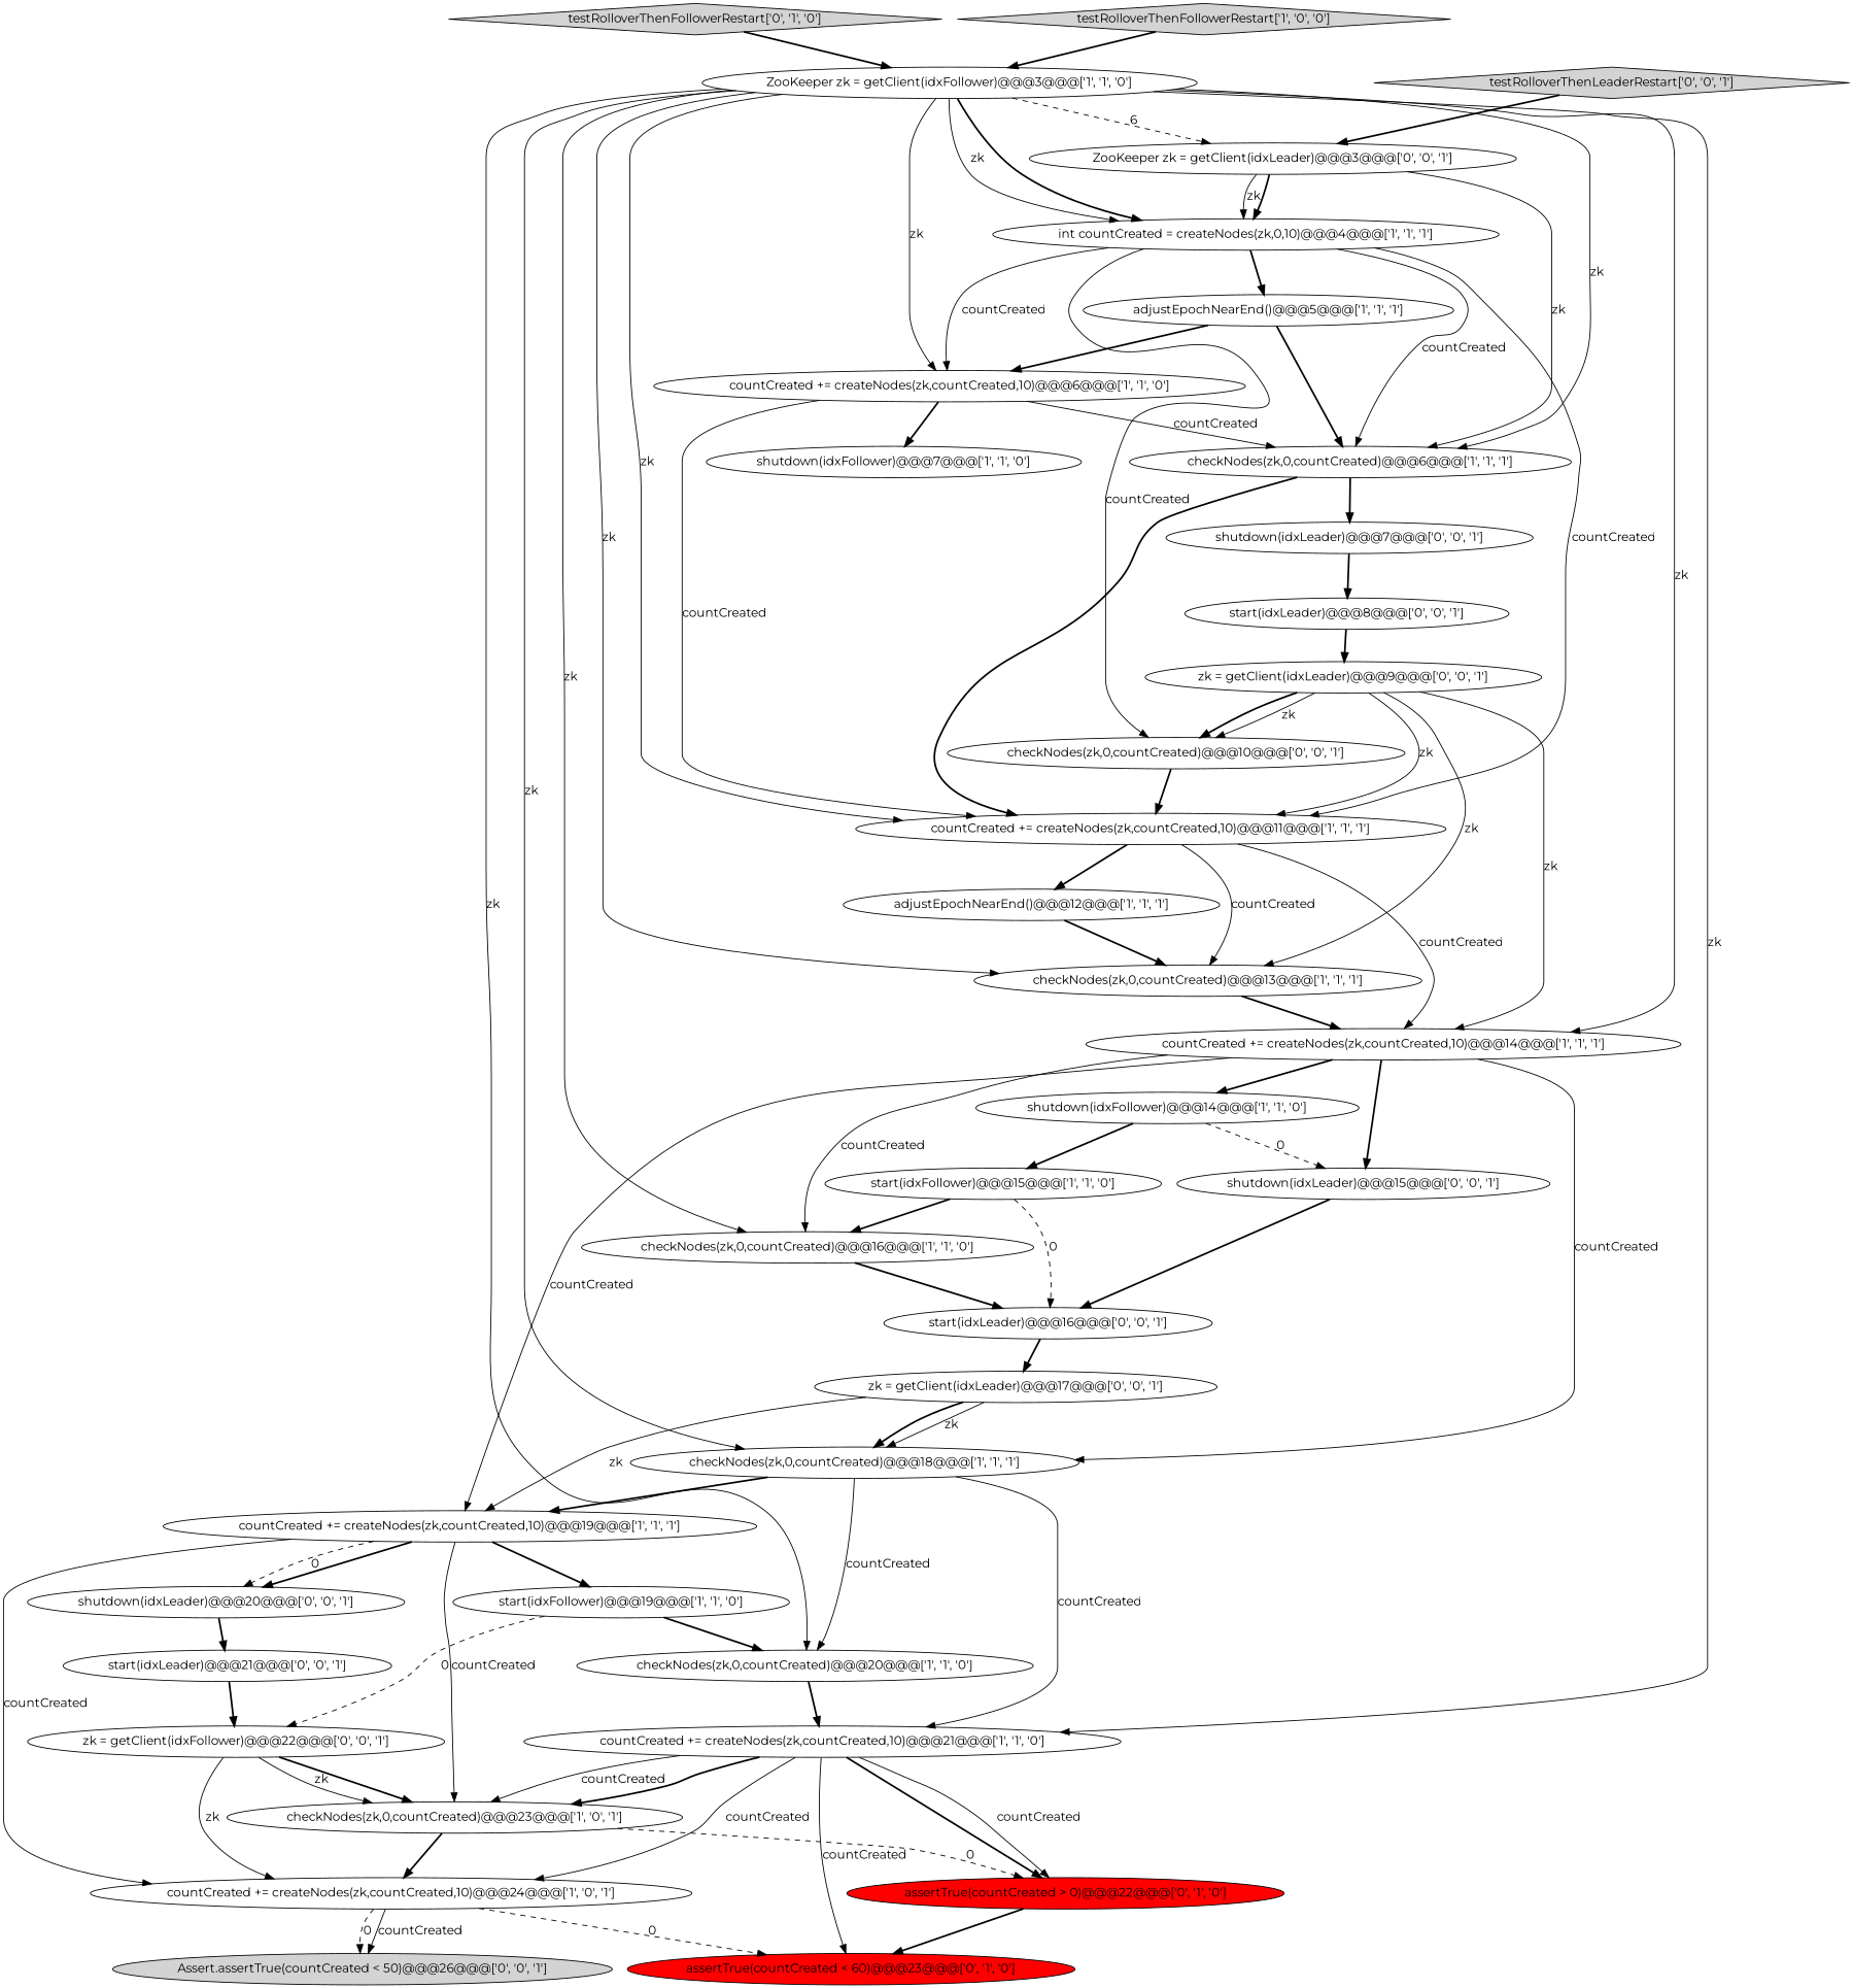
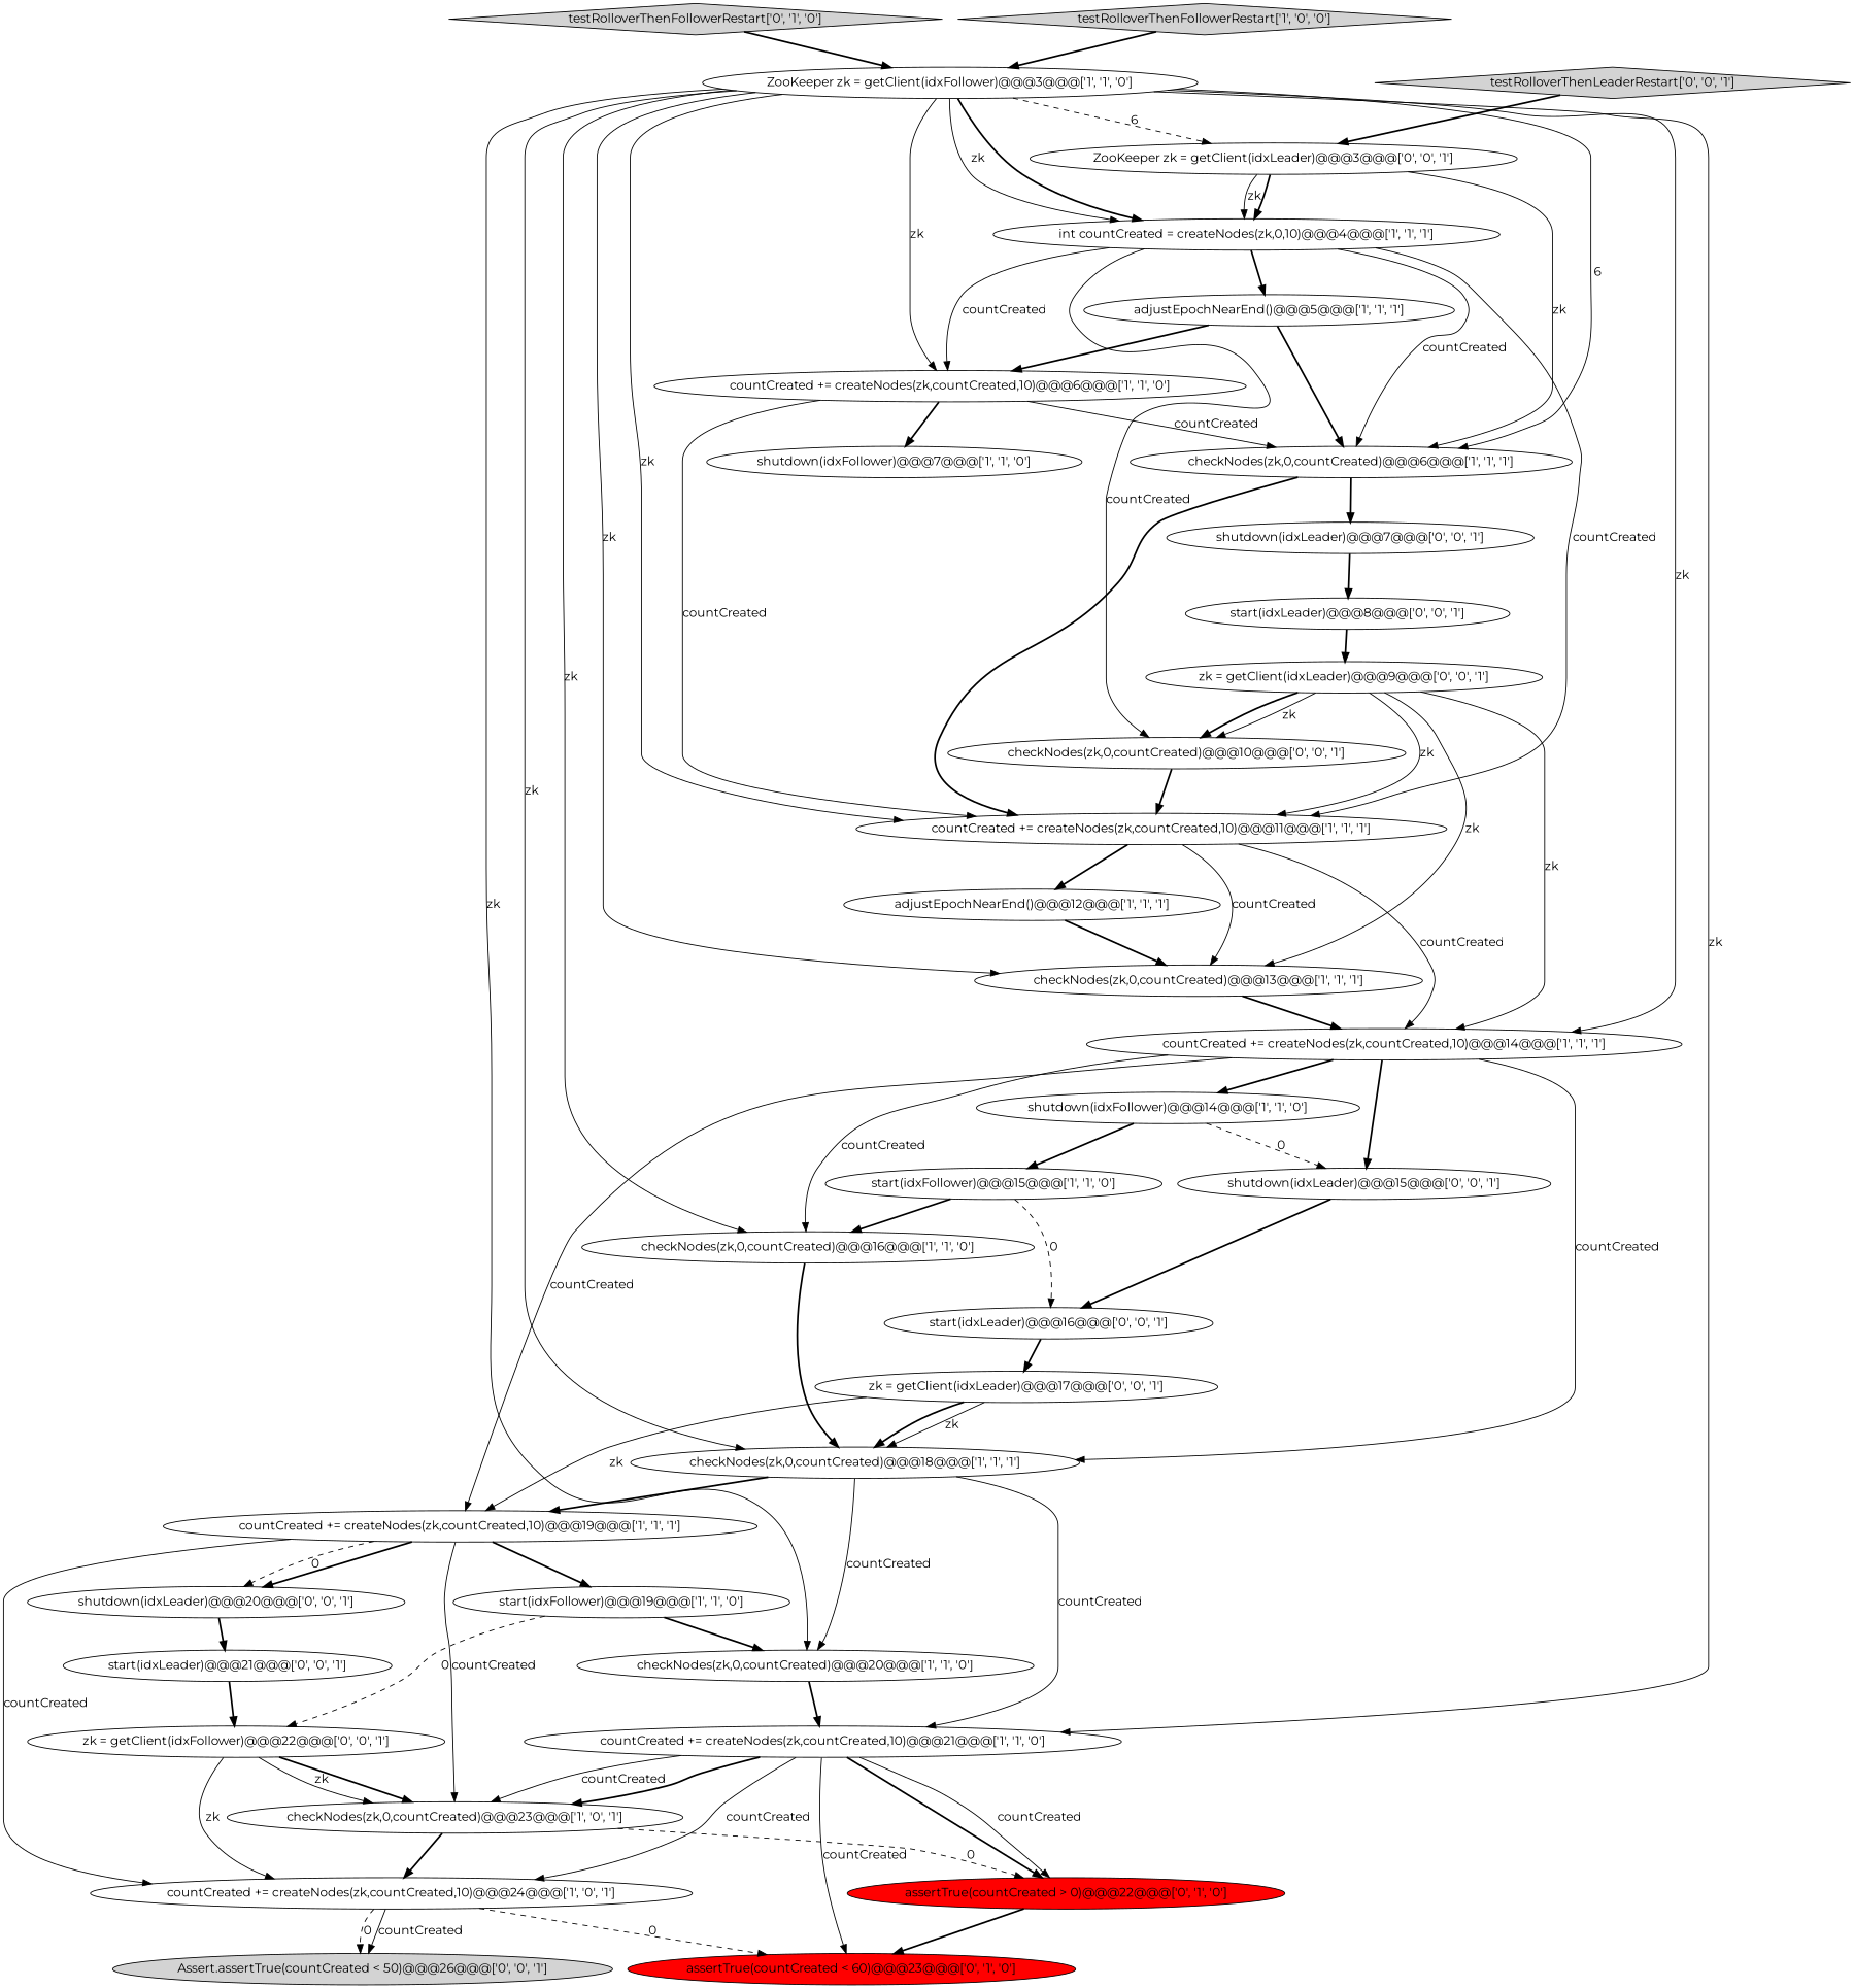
  digraph {
    fontname=Montserrat
    node [fillcolor=white fontname=Montserrat shape=ellipse style=filled]
    edge [fontname=Montserrat style=solid]
    n1 [label="countCreated += createNodes(zk,countCreated,10)@@@11@@@['1', '1', '1']"]
    n2 [label="countCreated += createNodes(zk,countCreated,10)@@@14@@@['1', '1', '1']"]
    n3 [label="adjustEpochNearEnd()@@@12@@@['1', '1', '1']"]
    n4 [label="checkNodes(zk,0,countCreated)@@@13@@@['1', '1', '1']"]
    n5 [label="countCreated += createNodes(zk,countCreated,10)@@@19@@@['1', '1', '1']"]
    n6 [label="checkNodes(zk,0,countCreated)@@@18@@@['1', '1', '1']"]
    n7 [label="shutdown(idxFollower)@@@14@@@['1', '1', '0']"]
    n8 [label="shutdown(idxLeader)@@@15@@@['0', '0', '1']"]
    n9 [label="checkNodes(zk,0,countCreated)@@@16@@@['1', '1', '0']"]
    n10 [fillcolor=lightgray label="testRolloverThenFollowerRestart['0', '1', '0']" shape=diamond]
    n11 [label="ZooKeeper zk = getClient(idxFollower)@@@3@@@['1', '1', '0']"]
    n12 [label="countCreated += createNodes(zk,countCreated,10)@@@6@@@['1', '1', '0']"]
    n13 [label="checkNodes(zk,0,countCreated)@@@6@@@['1', '1', '1']"]
    n14 [label="int countCreated = createNodes(zk,0,10)@@@4@@@['1', '1', '1']"]
    n15 [label="ZooKeeper zk = getClient(idxLeader)@@@3@@@['0', '0', '1']"]
    n16 [label="checkNodes(zk,0,countCreated)@@@20@@@['1', '1', '0']"]
    n17 [label="countCreated += createNodes(zk,countCreated,10)@@@21@@@['1', '1', '0']"]
    n18 [label="zk = getClient(idxLeader)@@@17@@@['0', '0', '1']"]
    n19 [label="checkNodes(zk,0,countCreated)@@@23@@@['1', '0', '1']"]
    n20 [label="countCreated += createNodes(zk,countCreated,10)@@@24@@@['1', '0', '1']"]
    n21 [label="shutdown(idxLeader)@@@20@@@['0', '0', '1']"]
    n22 [label="start(idxFollower)@@@19@@@['1', '1', '0']"]
    n23 [label="checkNodes(zk,0,countCreated)@@@10@@@['0', '0', '1']"]
    n24 [fillcolor=red label="assertTrue(countCreated > 0)@@@22@@@['0', '1', '0']"]
    n25 [fillcolor=red label="assertTrue(countCreated < 60)@@@23@@@['0', '1', '0']"]
    n26 [fillcolor=lightgray label="Assert.assertTrue(countCreated < 50)@@@26@@@['0', '0', '1']"]
    n27 [label="shutdown(idxFollower)@@@7@@@['1', '1', '0']"]
    n28 [label="shutdown(idxLeader)@@@7@@@['0', '0', '1']"]
    n29 [label="start(idxFollower)@@@15@@@['1', '1', '0']"]
    n30 [label="start(idxLeader)@@@16@@@['0', '0', '1']"]
    n31 [label="start(idxLeader)@@@21@@@['0', '0', '1']"]
    n32 [label="zk = getClient(idxFollower)@@@22@@@['0', '0', '1']"]
    n33 [label="adjustEpochNearEnd()@@@5@@@['1', '1', '1']"]
    n34 [fillcolor=lightgray label="testRolloverThenFollowerRestart['1', '0', '0']" shape=diamond]
    n35 [label="start(idxLeader)@@@8@@@['0', '0', '1']"]
    n36 [label="zk = getClient(idxLeader)@@@9@@@['0', '0', '1']"]
    n37 [fillcolor=lightgray label="testRolloverThenLeaderRestart['0', '0', '1']" shape=diamond]
    n1 -> n2 [label=countCreated]
    n1 -> n3 [style=bold]
    n1 -> n4 [label=countCreated]
    n2 -> n5 [label=countCreated]
    n2 -> n6 [label=countCreated]
    n2 -> n7 [style=bold]
    n2 -> n8 [style=bold]
    n2 -> n9 [label=countCreated]
    n3 -> n4 [style=bold]
    n4 -> n2 [style=bold]
    n5 -> n19 [label=countCreated]
    n5 -> n20 [label=countCreated]
    n5 -> n21 [style=bold]
    n5 -> n21 [label=0 style=dashed]
    n5 -> n22 [style=bold]
    n6 -> n5 [style=bold]
    n6 -> n16 [label=countCreated]
    n6 -> n17 [label=countCreated]
    n7 -> n8 [label=0 style=dashed]
    n7 -> n29 [style=bold]
    n8 -> n30 [style=bold]
-   n9 -> n30 [style=bold]
+   n9 -> n6 [style=bold]
    n10 -> n11 [style=bold]
    n11 -> n1 [label=zk]
    n11 -> n2 [label=zk]
    n11 -> n4 [label=zk]
    n11 -> n6 [label=zk]
    n11 -> n9 [label=zk]
    n11 -> n12 [label=zk]
-   n11 -> n13 [label=zk]
+   n11 -> n13 [label=6]
    n11 -> n14 [style=bold]
    n11 -> n14 [label=zk]
    n11 -> n15 [label=6 style=dashed]
    n11 -> n16 [label=zk]
    n11 -> n17 [label=zk]
    n12 -> n1 [label=countCreated]
    n12 -> n13 [label=countCreated]
    n12 -> n27 [style=bold]
    n13 -> n1 [style=bold]
    n13 -> n28 [style=bold]
    n14 -> n1 [label=countCreated]
    n14 -> n12 [label=countCreated]
    n14 -> n13 [label=countCreated]
    n14 -> n23 [label=countCreated]
    n14 -> n33 [style=bold]
    n15 -> n13 [label=zk]
    n15 -> n14 [label=zk]
    n15 -> n14 [style=bold]
    n16 -> n17 [style=bold]
    n17 -> n19 [label=countCreated]
    n17 -> n19 [style=bold]
    n17 -> n20 [label=countCreated]
    n17 -> n24 [style=bold]
    n17 -> n24 [label=countCreated]
    n17 -> n25 [label=countCreated]
    n18 -> n5 [label=zk]
    n18 -> n6 [label=zk]
    n18 -> n6 [style=bold]
    n19 -> n20 [style=bold]
    n19 -> n24 [label=0 style=dashed]
    n20 -> n25 [label=0 style=dashed]
    n20 -> n26 [label=0 style=dashed]
    n20 -> n26 [label=countCreated]
    n21 -> n31 [style=bold]
    n22 -> n16 [style=bold]
    n22 -> n32 [label=0 style=dashed]
    n23 -> n1 [style=bold]
    n24 -> n25 [style=bold]
    n28 -> n35 [style=bold]
    n29 -> n9 [style=bold]
    n29 -> n30 [label=0 style=dashed]
    n30 -> n18 [style=bold]
    n31 -> n32 [style=bold]
    n32 -> n19 [style=bold]
    n32 -> n19 [label=zk]
    n32 -> n20 [label=zk]
    n33 -> n12 [style=bold]
    n33 -> n13 [style=bold]
    n34 -> n11 [style=bold]
    n35 -> n36 [style=bold]
    n36 -> n1 [label=zk]
    n36 -> n2 [label=zk]
    n36 -> n4 [label=zk]
    n36 -> n23 [style=bold]
    n36 -> n23 [label=zk]
    n37 -> n15 [style=bold]
  }
